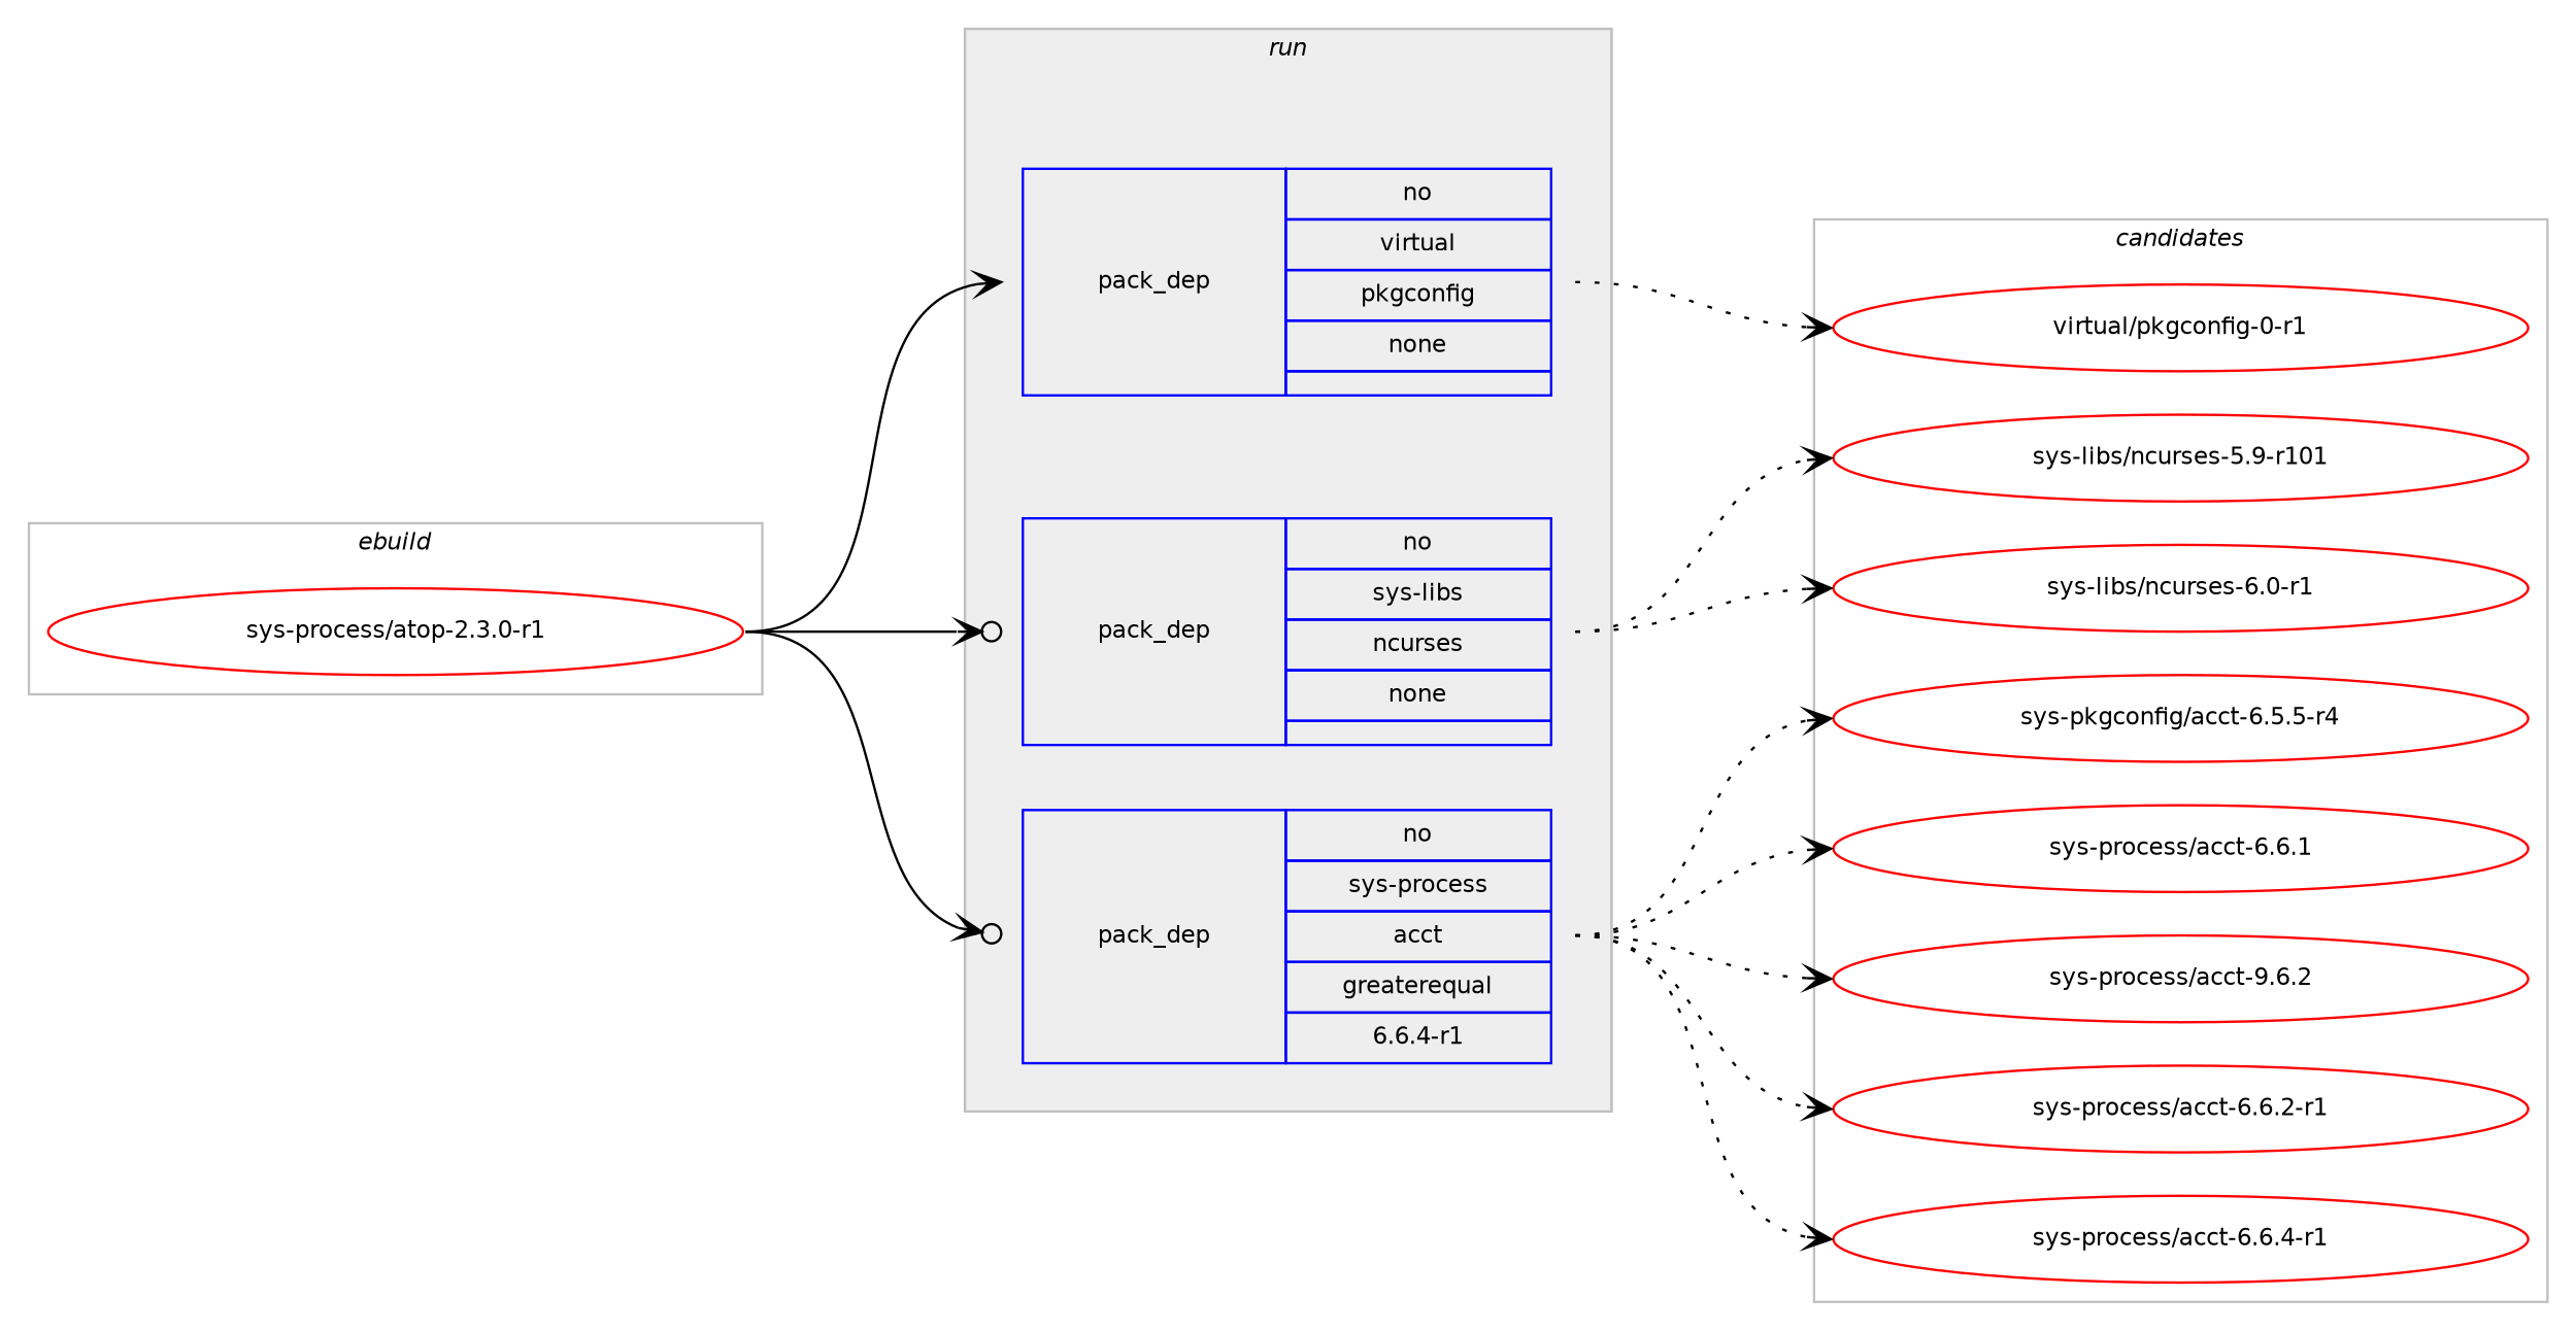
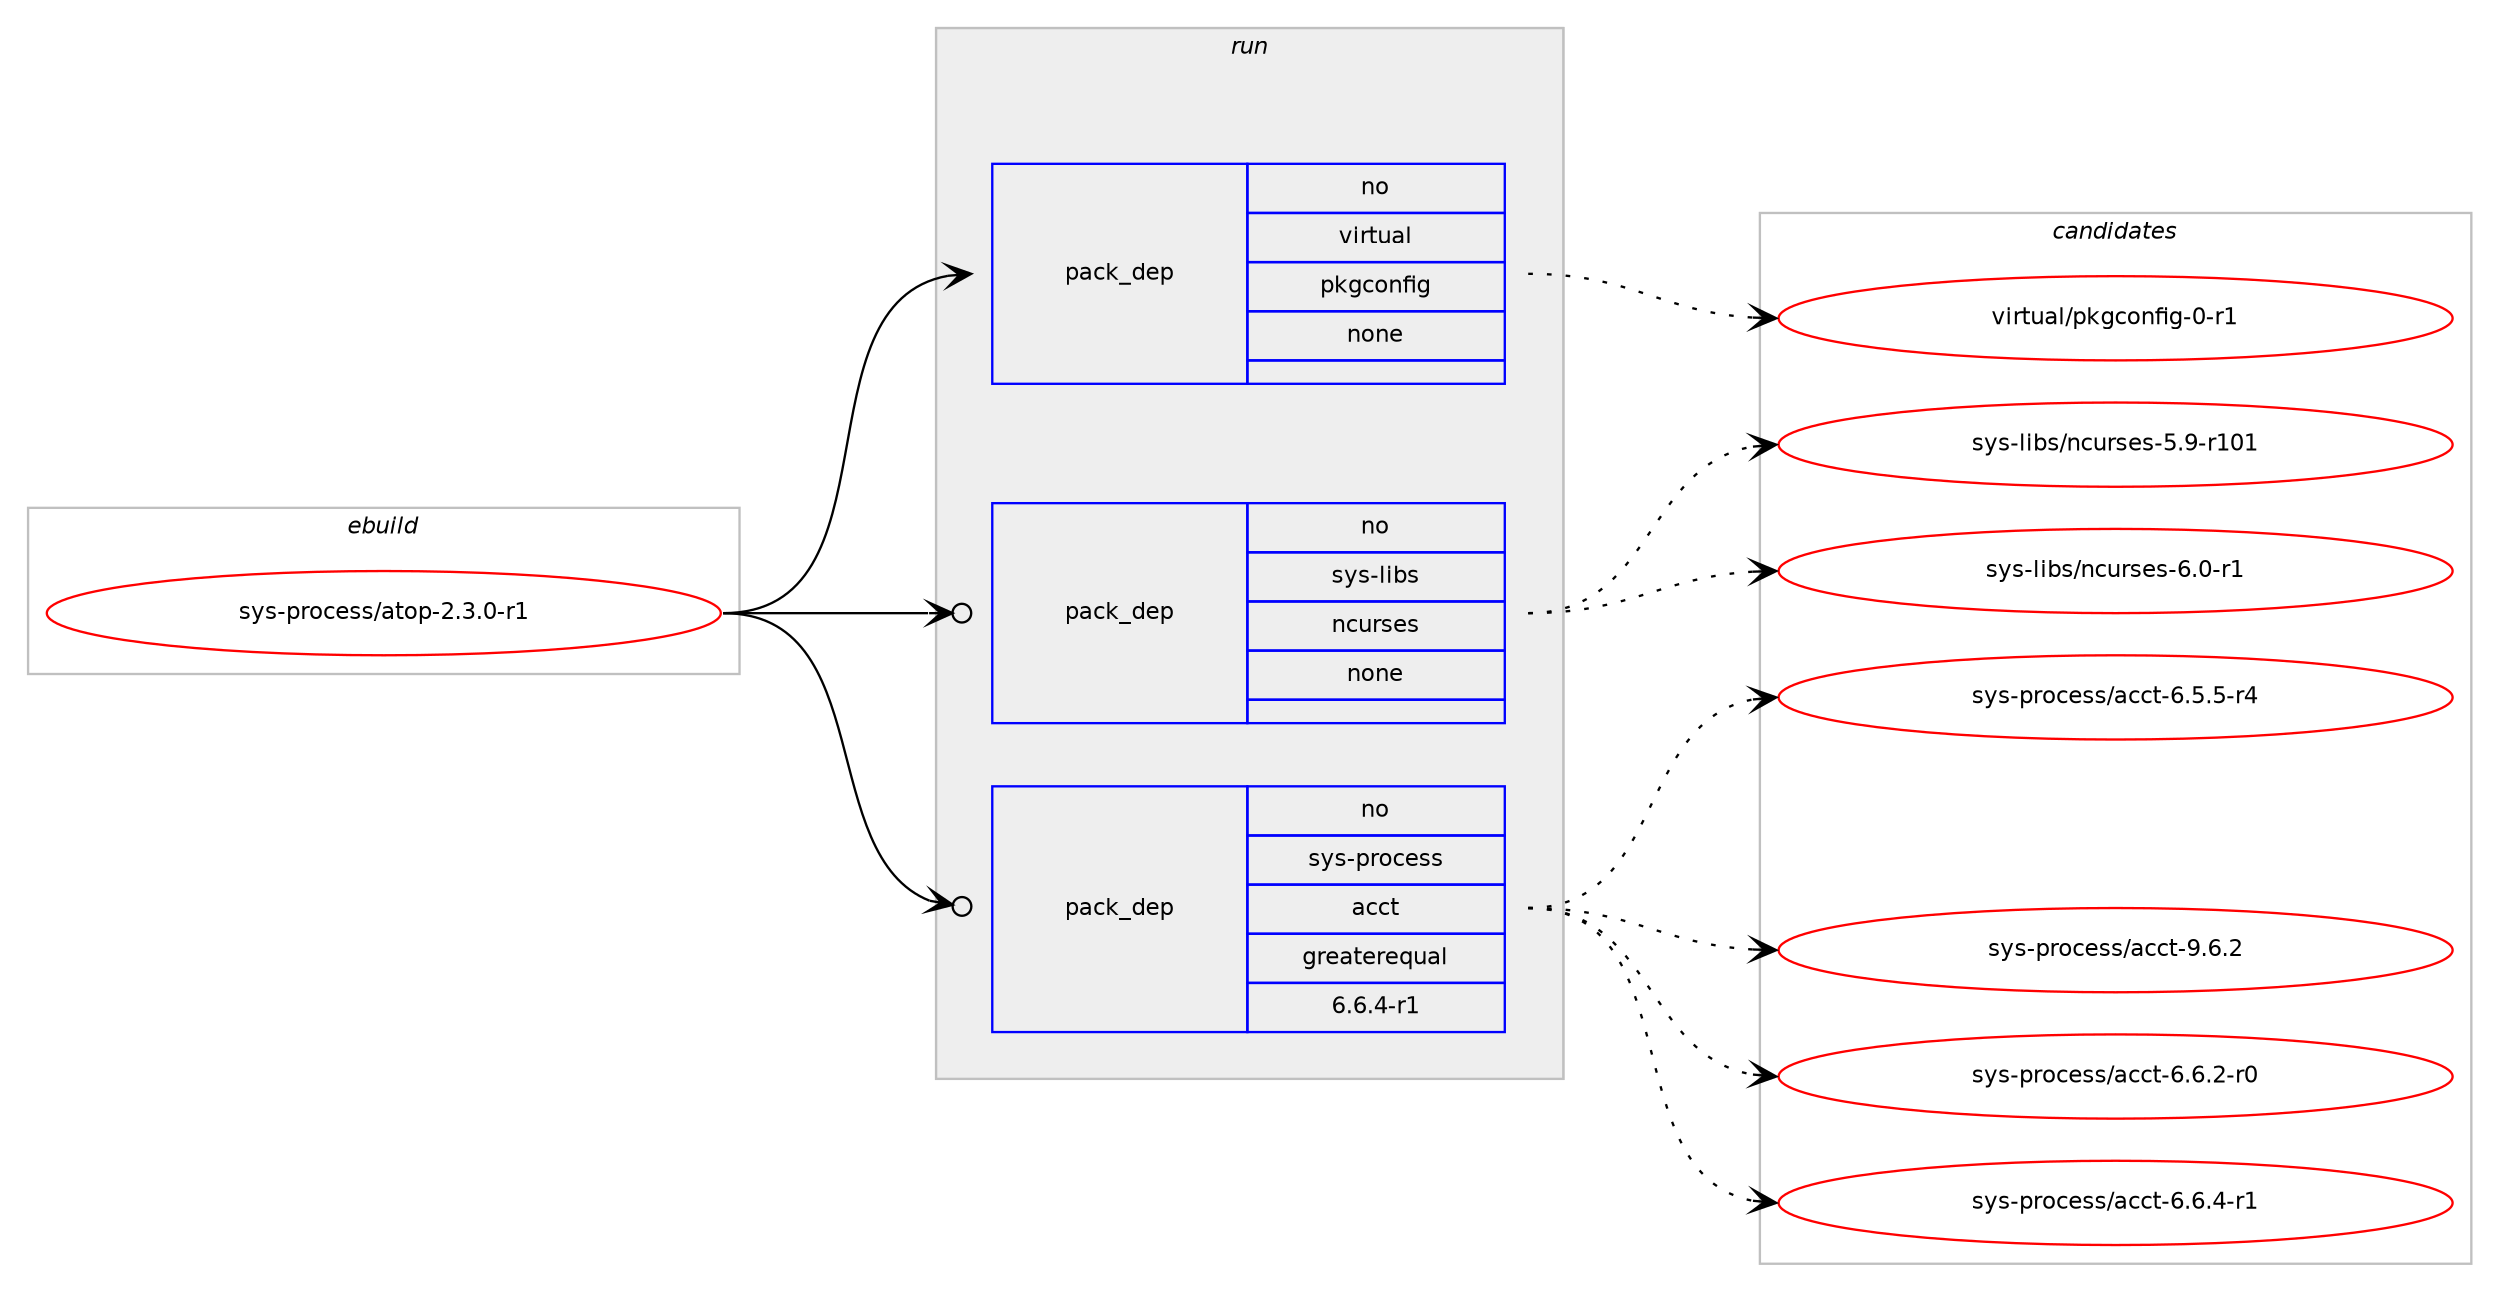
  digraph {
    compound=true
    concentrate=true
    fontname=Helvetica
    fontsize=10
    newrank=true
    rankdir=LR
    ranksep=1.5
    node [color=red fontname=Helvetica fontsize=10]
    edge [arrowhead=vee headport=w style=dotted tailport=e weight=100]
    n1 [label="sys-process/atop-2.3.0-r1" width=4]
    n2 [color=blue label=<<TABLE BORDER="0" CELLBORDER="1" CELLSPACING="0" CELLPADDING="4" WIDTH="220"><TR><TD ROWSPAN="6" CELLPADDING="30">pack_dep</TD></TR><TR><TD WIDTH="110">no</TD></TR><TR><TD>virtual</TD></TR><TR><TD>pkgconfig</TD></TR><TR><TD>none</TD></TR><TR><TD></TD></TR></TABLE>> shape=none]
    n3 [color=blue label=<<TABLE BORDER="0" CELLBORDER="1" CELLSPACING="0" CELLPADDING="4" WIDTH="220"><TR><TD ROWSPAN="6" CELLPADDING="30">pack_dep</TD></TR><TR><TD WIDTH="110">no</TD></TR><TR><TD>sys-libs</TD></TR><TR><TD>ncurses</TD></TR><TR><TD>none</TD></TR><TR><TD></TD></TR></TABLE>> shape=none]
    n4 [color=blue label=<<TABLE BORDER="0" CELLBORDER="1" CELLSPACING="0" CELLPADDING="4" WIDTH="220"><TR><TD ROWSPAN="6" CELLPADDING="30">pack_dep</TD></TR><TR><TD WIDTH="110">no</TD></TR><TR><TD>sys-process</TD></TR><TR><TD>acct</TD></TR><TR><TD>greaterequal</TD></TR><TR><TD>6.6.4-r1</TD></TR></TABLE>> shape=none]
    n5 [label="virtual/pkgconfig-0-r1" width=4]
    n6 [label="sys-libs/ncurses-5.9-r101" width=4]
    n7 [label="sys-libs/ncurses-6.0-r1" width=4]
-   n8 [label="sys-pkgconfig/acct-6.5.5-r4" width=4]
-   n9 [label="sys-process/acct-6.6.1" width=4]
+   n8 [label="sys-process/acct-6.5.5-r4" width=4]
    n10 [label="sys-process/acct-9.6.2" width=4]
-   n11 [label="sys-process/acct-6.6.2-r1" width=4]
+   n11 [label="sys-process/acct-6.6.2-r0" width=4]
    n12 [label="sys-process/acct-6.6.4-r1" width=4]
    subgraph cluster_1 {
      color=gray
      label=<<i>ebuild</i>>
      rank=same
      n1
    }
    subgraph cluster_2 {
      color=gray
      label=<<i>dependencies</i>>
      subgraph cluster_3 {
        color=gray
        fillcolor="#eeeeee"
        label=<<i>compile</i>>
        style=filled
        subgraph sub_4 {
          color=gray
          fillcolor="#eeeeee"
          label=<<i>compile</i>>
          style=filled
          n2
        }
      }
      subgraph cluster_5 {
        color=gray
        fillcolor="#eeeeee"
        label=<<i>compile and run</i>>
        style=filled
        subgraph sub_6 {
          color=gray
          fillcolor="#eeeeee"
          label=<<i>compile and run</i>>
          style=filled
          n3
        }
        subgraph sub_7 {
          color=gray
          fillcolor="#eeeeee"
          label=<<i>compile and run</i>>
          style=filled
          n4
        }
      }
      subgraph cluster_8 {
        color=gray
        fillcolor="#eeeeee"
        label=<<i>run</i>>
        style=filled
      }
    }
    subgraph cluster_9 {
      color=gray
      label=<<i>candidates</i>>
      rank=same
      subgraph sub_10 {
        color=black
        label=<<i>candidates</i>>
        nodesep=1
        rank=same
        n5
      }
      subgraph sub_11 {
        color=black
        label=<<i>candidates</i>>
        nodesep=1
        rank=same
        n6
        n7
      }
      subgraph sub_12 {
        color=black
        label=<<i>candidates</i>>
        nodesep=1
        rank=same
        n8
-       n9
        n10
        n11
        n12
      }
    }
    n1 -> n2 [style=solid weight=20]
    n1 -> n3 [arrowhead=odotvee style=solid weight=20]
    n1 -> n4 [arrowhead=odotvee style=solid weight=20]
    n2 -> n5
    n3 -> n6
    n3 -> n7
    n4 -> n8
-   n4 -> n9
    n4 -> n10
    n4 -> n11
    n4 -> n12
  }
